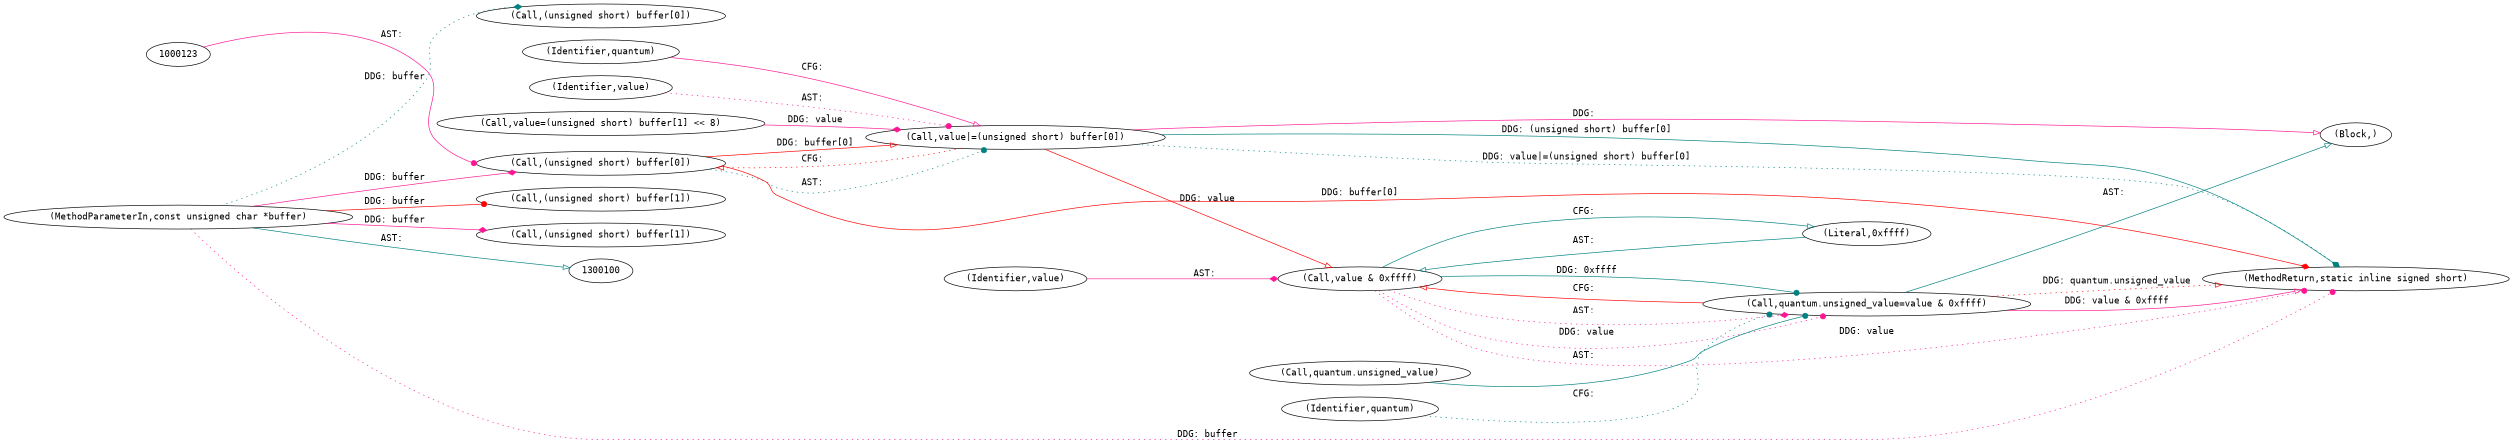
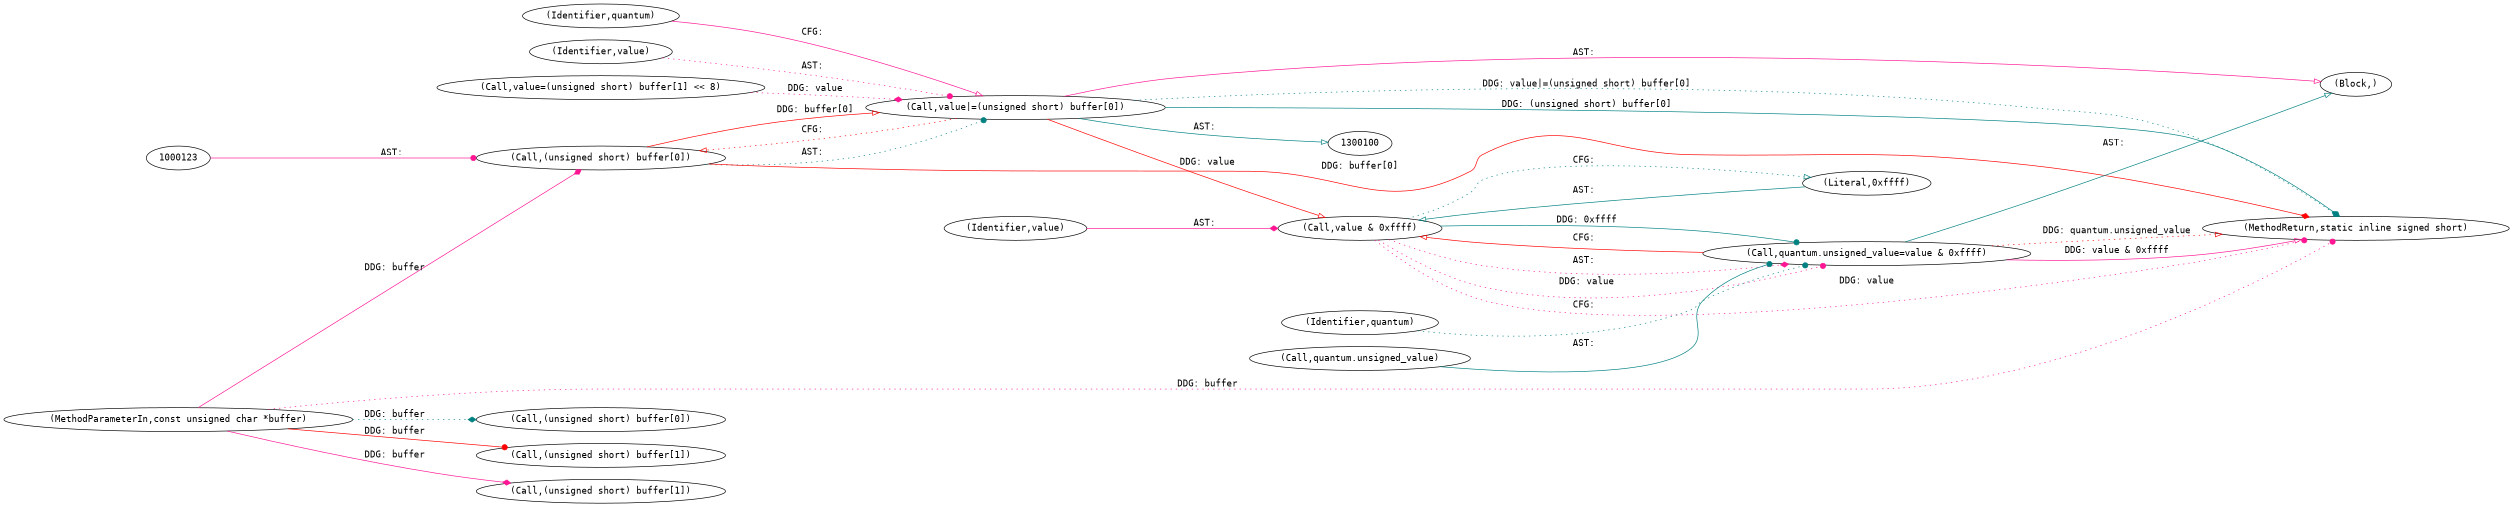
  digraph {
    fontname="DejaVu Sans Mono"
    rankdir=LR
    node [fontname="DejaVu Sans Mono"]
    edge [arrowhead=onormal color=deeppink fontname="DejaVu Sans Mono" style=solid]
    n1 [label="(Call,(unsigned short) buffer[0])"]
    n2 [label="(Call,value|=(unsigned short) buffer[0])"]
    n3 [label="(MethodReturn,static inline signed short)"]
    n4 [label="(Call,value & 0xffff)"]
    n5 [label="(Block,)"]
    n6 [label="(MethodParameterIn,const unsigned char *buffer)"]
    n7 [label="(Call,(unsigned short) buffer[0])"]
    n8 [label="(Call,(unsigned short) buffer[1])"]
    n9 [label="(Call,(unsigned short) buffer[1])"]
    n10 [label=1300100]
    n11 [label="(Call,quantum.unsigned_value=value & 0xffff)"]
    n12 [label="(Literal,0xffff)"]
    n13 [label="(Call,quantum.unsigned_value)"]
    n14 [label="(Identifier,value)"]
    n15 [label="(Call,value=(unsigned short) buffer[1] << 8)"]
    n16 [label="(Identifier,quantum)"]
    n17 [label="(Identifier,quantum)"]
    n18 [label="(Identifier,value)"]
    1000123
    n1 -> n2 [arrowhead=dot color=teal label="AST: " style=dotted]
    n1 -> n2 [color=red label="DDG: buffer[0]"]
    n1 -> n3 [arrowhead=diamond color=red label="DDG: buffer[0]"]
    n2 -> n1 [color=red label="CFG: " style=dotted]
    n2 -> n3 [arrowhead=diamond color=teal label="DDG: value|=(unsigned short) buffer[0]" style=dotted]
    n2 -> n3 [arrowhead=diamond color=teal label="DDG: (unsigned short) buffer[0]"]
    n2 -> n4 [color=red label="DDG: value"]
-   n2 -> n5 [label="DDG: "]
+   n2 -> n5 [label="AST: "]
    n4 -> n3 [arrowhead=dot label="DDG: value" style=dotted]
    n4 -> n11 [arrowhead=diamond label="AST: " style=dotted]
    n4 -> n11 [arrowhead=dot label="DDG: value" style=dotted]
    n4 -> n11 [arrowhead=dot color=teal label="DDG: 0xffff"]
-   n4 -> n12 [color=teal label="CFG: "]
+   n4 -> n12 [color=teal label="CFG: " style=dotted]
    n6 -> n1 [arrowhead=diamond label="DDG: buffer"]
    n6 -> n3 [arrowhead=dot label="DDG: buffer" style=dotted]
    n6 -> n7 [arrowhead=diamond color=teal label="DDG: buffer" style=dotted]
    n6 -> n8 [arrowhead=dot color=red label="DDG: buffer"]
    n6 -> n9 [arrowhead=diamond label="DDG: buffer"]
-   n6 -> n10 [color=teal label="AST: "]
+   n2 -> n10 [color=teal label="AST: "]
    n11 -> n3 [color=red label="DDG: quantum.unsigned_value" style=dotted]
    n11 -> n3 [label="DDG: value & 0xffff"]
    n11 -> n4 [color=red label="CFG: "]
    n11 -> n5 [color=teal label="AST: "]
    n12 -> n4 [color=teal label="AST: "]
    n13 -> n11 [arrowhead=dot color=teal label="AST: "]
    n14 -> n2 [arrowhead=dot label="AST: " style=dotted]
-   n15 -> n2 [arrowhead=diamond label="DDG: value"]
+   n15 -> n2 [arrowhead=diamond label="DDG: value" style=dotted]
    n16 -> n11 [arrowhead=dot color=teal label="CFG: " style=dotted]
    n17 -> n2 [label="CFG: "]
    n18 -> n4 [arrowhead=diamond label="AST: "]
    1000123 -> n1 [arrowhead=dot label="AST: "]
  }
